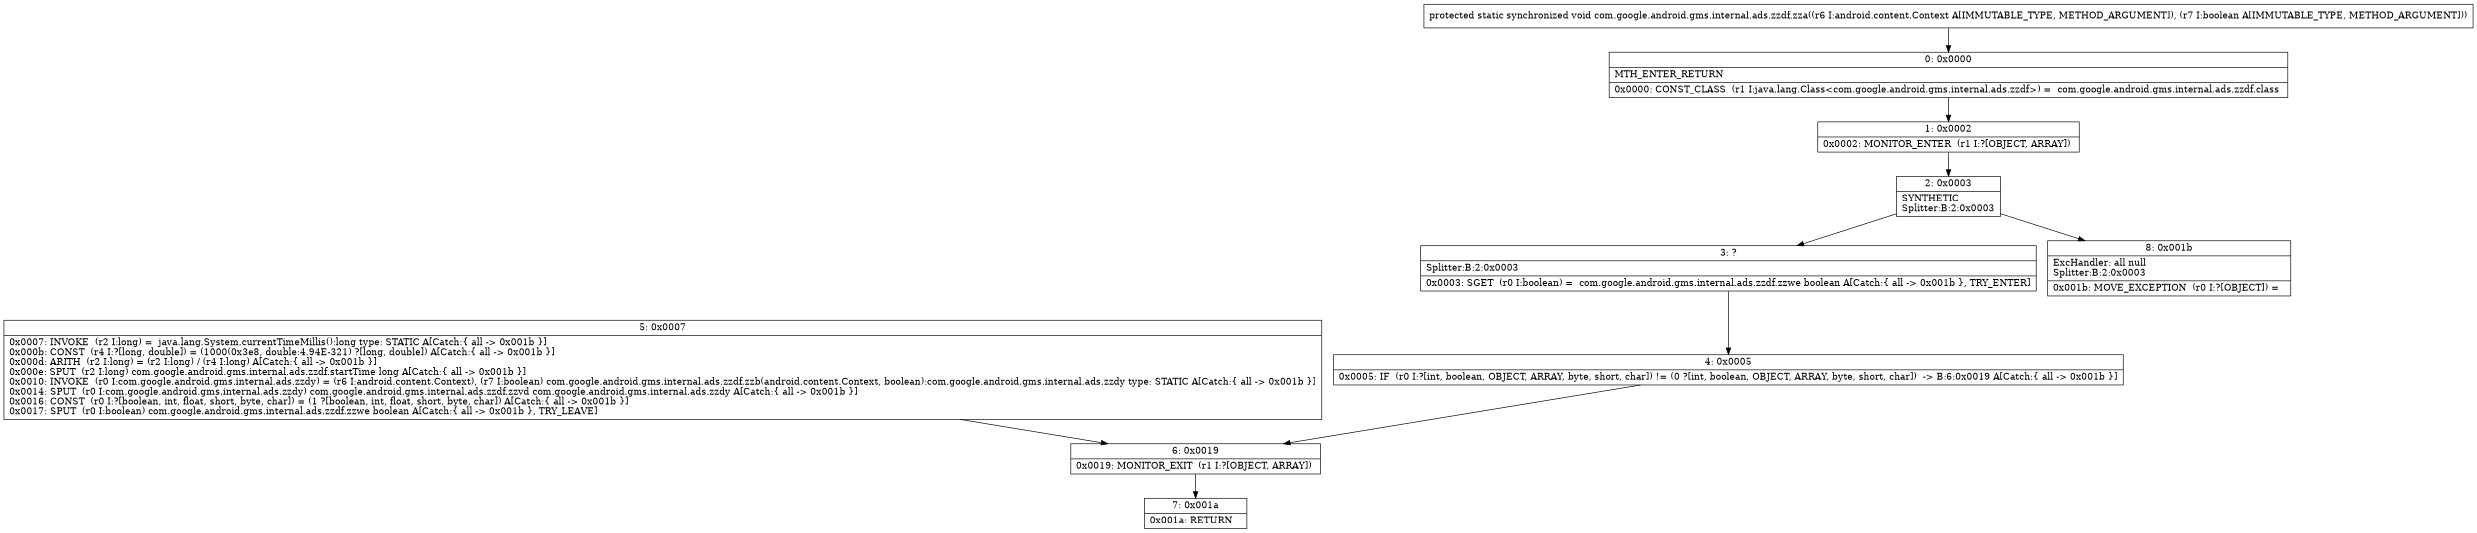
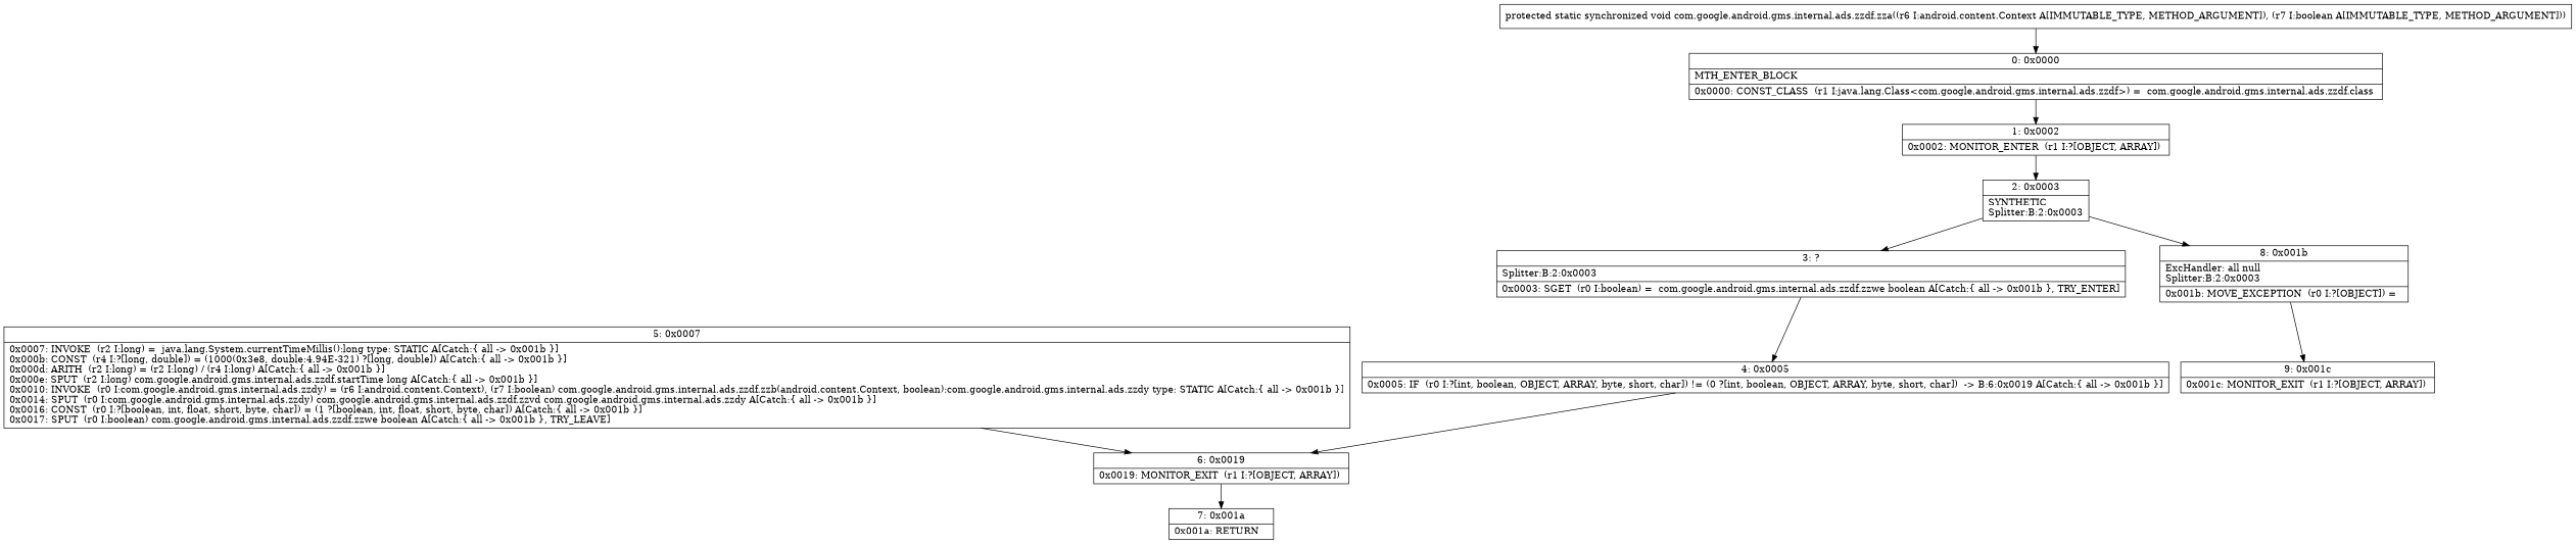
  digraph {
    node [shape=record]
-   n1 [label="{0\:\ 0x0000|MTH_ENTER_RETURN\l|0x0000: CONST_CLASS  (r1 I:java.lang.Class\<com.google.android.gms.internal.ads.zzdf\>) =  com.google.android.gms.internal.ads.zzdf.class \l}"]
+   n1 [label="{0\:\ 0x0000|MTH_ENTER_BLOCK\l|0x0000: CONST_CLASS  (r1 I:java.lang.Class\<com.google.android.gms.internal.ads.zzdf\>) =  com.google.android.gms.internal.ads.zzdf.class \l}"]
    n2 [label="{1\:\ 0x0002|0x0002: MONITOR_ENTER  (r1 I:?[OBJECT, ARRAY]) \l}"]
    n3 [label="{2\:\ 0x0003|SYNTHETIC\lSplitter:B:2:0x0003\l}"]
    n4 [label="{3\:\ ?|Splitter:B:2:0x0003\l|0x0003: SGET  (r0 I:boolean) =  com.google.android.gms.internal.ads.zzdf.zzwe boolean A[Catch:\{ all \-\> 0x001b \}, TRY_ENTER]\l}"]
    n5 [label="{8\:\ 0x001b|ExcHandler: all null\lSplitter:B:2:0x0003\l|0x001b: MOVE_EXCEPTION  (r0 I:?[OBJECT]) =  \l}"]
    n6 [label="{4\:\ 0x0005|0x0005: IF  (r0 I:?[int, boolean, OBJECT, ARRAY, byte, short, char]) != (0 ?[int, boolean, OBJECT, ARRAY, byte, short, char])  \-\> B:6:0x0019 A[Catch:\{ all \-\> 0x001b \}]\l}"]
+   n7 [label="{9\:\ 0x001c|0x001c: MONITOR_EXIT  (r1 I:?[OBJECT, ARRAY]) \l}"]
    n8 [label="{6\:\ 0x0019|0x0019: MONITOR_EXIT  (r1 I:?[OBJECT, ARRAY]) \l}"]
    n9 [label="{5\:\ 0x0007|0x0007: INVOKE  (r2 I:long) =  java.lang.System.currentTimeMillis():long type: STATIC A[Catch:\{ all \-\> 0x001b \}]\l0x000b: CONST  (r4 I:?[long, double]) = (1000(0x3e8, double:4.94E\-321) ?[long, double]) A[Catch:\{ all \-\> 0x001b \}]\l0x000d: ARITH  (r2 I:long) = (r2 I:long) \/ (r4 I:long) A[Catch:\{ all \-\> 0x001b \}]\l0x000e: SPUT  (r2 I:long) com.google.android.gms.internal.ads.zzdf.startTime long A[Catch:\{ all \-\> 0x001b \}]\l0x0010: INVOKE  (r0 I:com.google.android.gms.internal.ads.zzdy) = (r6 I:android.content.Context), (r7 I:boolean) com.google.android.gms.internal.ads.zzdf.zzb(android.content.Context, boolean):com.google.android.gms.internal.ads.zzdy type: STATIC A[Catch:\{ all \-\> 0x001b \}]\l0x0014: SPUT  (r0 I:com.google.android.gms.internal.ads.zzdy) com.google.android.gms.internal.ads.zzdf.zzvd com.google.android.gms.internal.ads.zzdy A[Catch:\{ all \-\> 0x001b \}]\l0x0016: CONST  (r0 I:?[boolean, int, float, short, byte, char]) = (1 ?[boolean, int, float, short, byte, char]) A[Catch:\{ all \-\> 0x001b \}]\l0x0017: SPUT  (r0 I:boolean) com.google.android.gms.internal.ads.zzdf.zzwe boolean A[Catch:\{ all \-\> 0x001b \}, TRY_LEAVE]\l}"]
    n10 [label="{7\:\ 0x001a|0x001a: RETURN   \l}"]
    n11 [label="{protected static synchronized void com.google.android.gms.internal.ads.zzdf.zza((r6 I:android.content.Context A[IMMUTABLE_TYPE, METHOD_ARGUMENT]), (r7 I:boolean A[IMMUTABLE_TYPE, METHOD_ARGUMENT])) }"]
    n1 -> n2
    n2 -> n3
    n3 -> n4
    n3 -> n5
    n4 -> n6
+   n5 -> n7
    n6 -> n8
    n8 -> n10
    n9 -> n8
    n11 -> n1
  }
